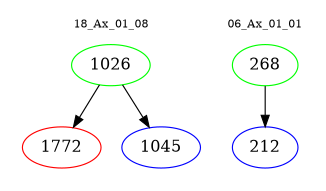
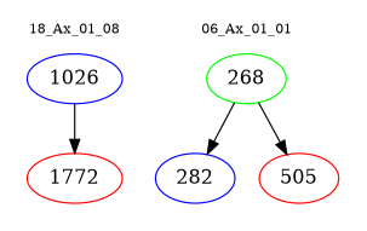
  digraph {
    node [color=green]
    edge [color=black]
-   n1 [label=1026]
+   n1 [color=blue label=1026]
    n2 [color=red label=1772]
-   n3 [color=blue label=1045]
    n4 [label=268]
-   n5 [color=blue label=212]
+   n5 [color=blue label=282]
+   n6 [color=red label=505]
    subgraph cluster_1 {
      color=white
      fontsize=10
      label="18_Ax_01_08"
      n1
      n2
-     n3
    }
    subgraph cluster_2 {
      color=white
      fontsize=10
      label="06_Ax_01_01"
      n4
      n5
+     n6
    }
    n1 -> n2
-   n1 -> n3
    n4 -> n5
+   n4 -> n6
  }
